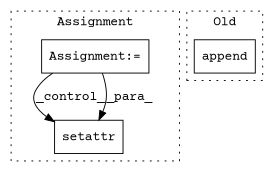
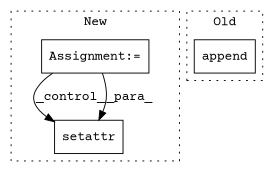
  digraph {
    fontname="Courier Prime"
    node [a=32 shape=box fontname="Courier Prime"]
    edge [fontname="Courier Prime"]
    n1 [l="8,1" label=setattr s="3032,3114"]
    n2 [a=7 l="75,2" label="Assignment:=" s="2817,2938"]
    n3 [l="7,1" label=append s="2855,2907"]
    subgraph cluster_1 {
-     label=Assignment
+     label=New
      style=dotted
      n1
      n2
    }
    subgraph cluster_2 {
      label=Old
      style=dotted
      n3
    }
    n2 -> n1 [label=_control_]
    n2 -> n1 [label=_para_]
  }
